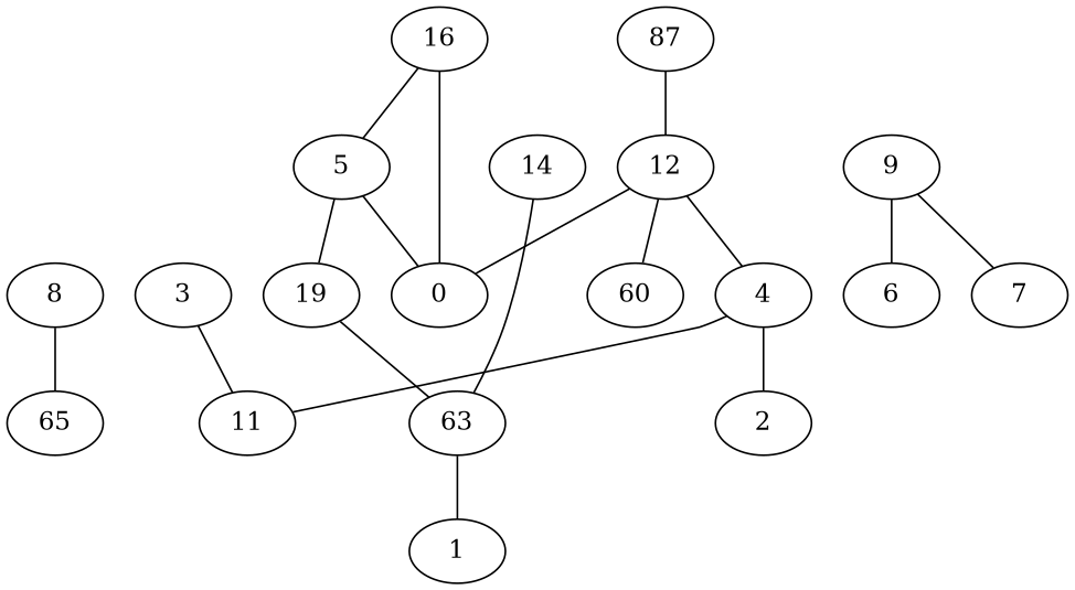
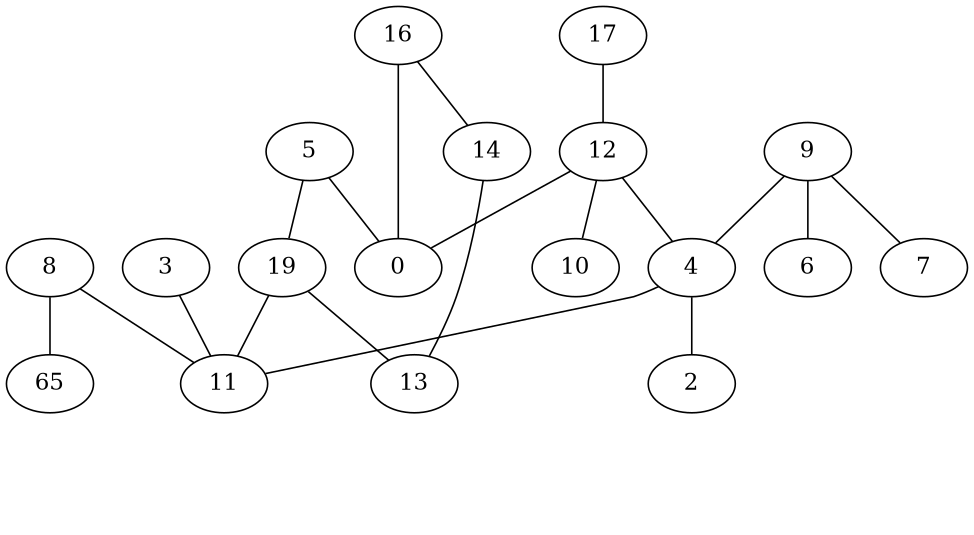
  digraph {
    edge [color=black dir=none]
    8
    n2 [label=65]
    11
    3
    16
    14
-   13 [label=63]
+   13
    0
-   1
    12
-   10 [label=60]
+   10
    4
    2
-   17 [label=87]
+   17
    7
    19
    9
    6
    5
    subgraph sub_1 {
      8
      n2
      11
      3
      16
      14
      13
      0
-     1
      12
      10
      4
      2
      17
      7
      19
      9
      6
      5
    }
    8 -> n2
+   8 -> 11
    3 -> 11
-   16 -> 5
+   16 -> 14
    16 -> 0
    14 -> 13
-   13 -> 1
    12 -> 0
    12 -> 10
    12 -> 4
    4 -> 11
    4 -> 2
    17 -> 12
+   19 -> 11
    19 -> 13
+   9 -> 4
    9 -> 7
    9 -> 6
    5 -> 0
    5 -> 19
  }
